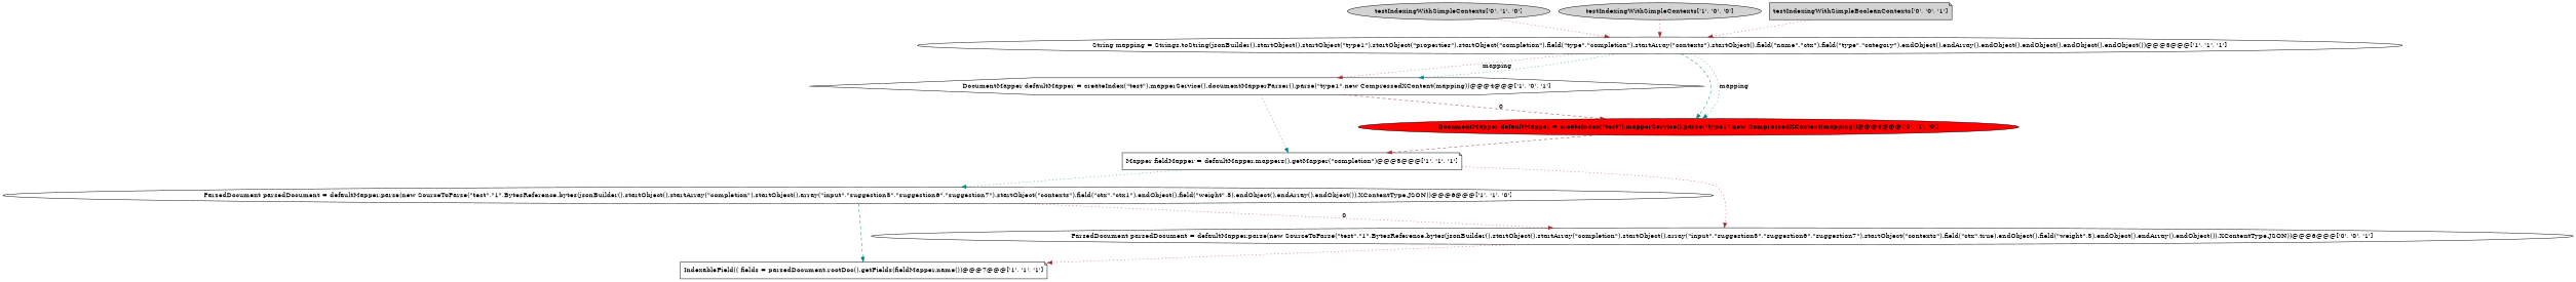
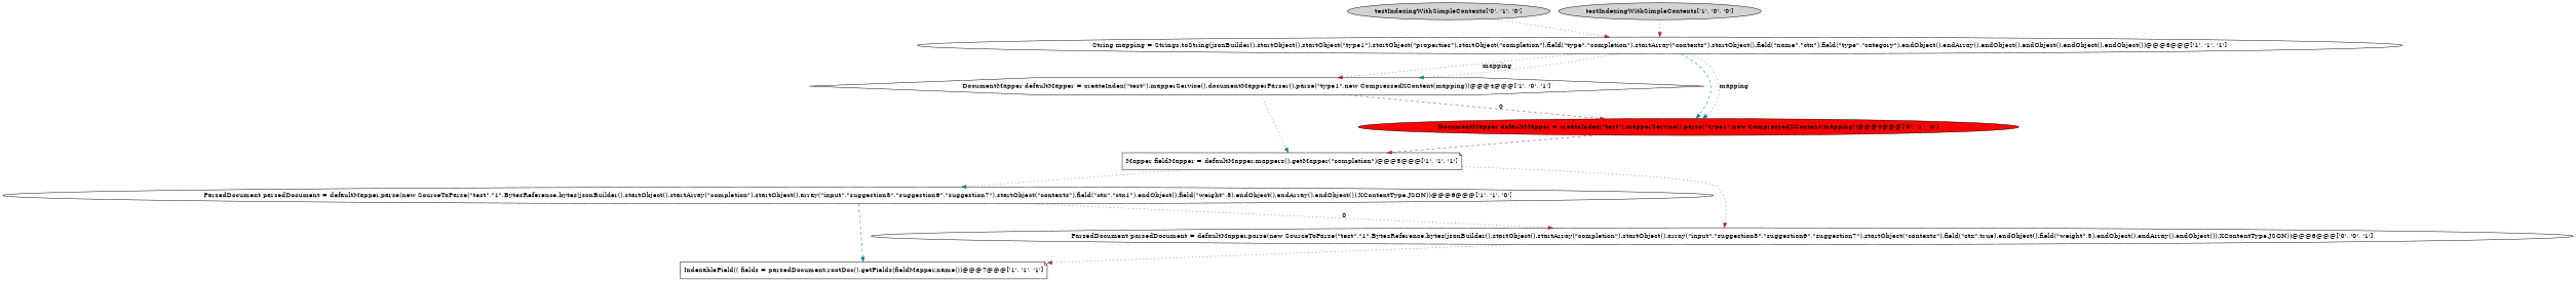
  digraph {
    node [fillcolor=white shape=ellipse style=filled]
    edge [color=brown style=dotted]
    n1 [label="Mapper fieldMapper = defaultMapper.mappers().getMapper(\"completion\")@@@5@@@['1', '1', '1']" shape=note]
    n2 [label="ParsedDocument parsedDocument = defaultMapper.parse(new SourceToParse(\"test\",\"1\",BytesReference.bytes(jsonBuilder().startObject().startArray(\"completion\").startObject().array(\"input\",\"suggestion5\",\"suggestion6\",\"suggestion7\").startObject(\"contexts\").field(\"ctx\",\"ctx1\").endObject().field(\"weight\",5).endObject().endArray().endObject()),XContentType.JSON))@@@6@@@['1', '1', '0']"]
    n3 [label="ParsedDocument parsedDocument = defaultMapper.parse(new SourceToParse(\"test\",\"1\",BytesReference.bytes(jsonBuilder().startObject().startArray(\"completion\").startObject().array(\"input\",\"suggestion5\",\"suggestion6\",\"suggestion7\").startObject(\"contexts\").field(\"ctx\",true).endObject().field(\"weight\",5).endObject().endArray().endObject()),XContentType.JSON))@@@6@@@['0', '0', '1']"]
    n4 [label="IndexableField(( fields = parsedDocument.rootDoc().getFields(fieldMapper.name())@@@7@@@['1', '1', '1']" shape=note]
    n5 [label="String mapping = Strings.toString(jsonBuilder().startObject().startObject(\"type1\").startObject(\"properties\").startObject(\"completion\").field(\"type\",\"completion\").startArray(\"contexts\").startObject().field(\"name\",\"ctx\").field(\"type\",\"category\").endObject().endArray().endObject().endObject().endObject().endObject())@@@3@@@['1', '1', '1']"]
    n6 [label="DocumentMapper defaultMapper = createIndex(\"test\").mapperService().documentMapperParser().parse(\"type1\",new CompressedXContent(mapping))@@@4@@@['1', '0', '1']" shape=hexagon]
    n7 [fillcolor=red label="DocumentMapper defaultMapper = createIndex(\"test\").mapperService().parse(\"type1\",new CompressedXContent(mapping))@@@4@@@['0', '1', '0']"]
    n8 [fillcolor=lightgray label="testIndexingWithSimpleContexts['0', '1', '0']"]
    n9 [fillcolor=lightgray label="testIndexingWithSimpleContexts['1', '0', '0']"]
-   n10 [fillcolor=lightgray label="testIndexingWithSimpleBooleanContexts['0', '0', '1']" shape=note]
    n1 -> n2 [color=teal]
    n1 -> n3
    n2 -> n3 [label=0]
    n2 -> n4 [color=teal style=dashed]
    n3 -> n4
    n5 -> n6 [label=mapping]
    n5 -> n6 [color=teal]
    n5 -> n7 [color=teal style=dashed]
    n5 -> n7 [color=teal label=mapping]
    n6 -> n1 [color=teal]
    n6 -> n7 [label=0 style=dashed]
    n7 -> n1 [style=dashed]
    n8 -> n5
    n9 -> n5
-   n10 -> n5
  }
